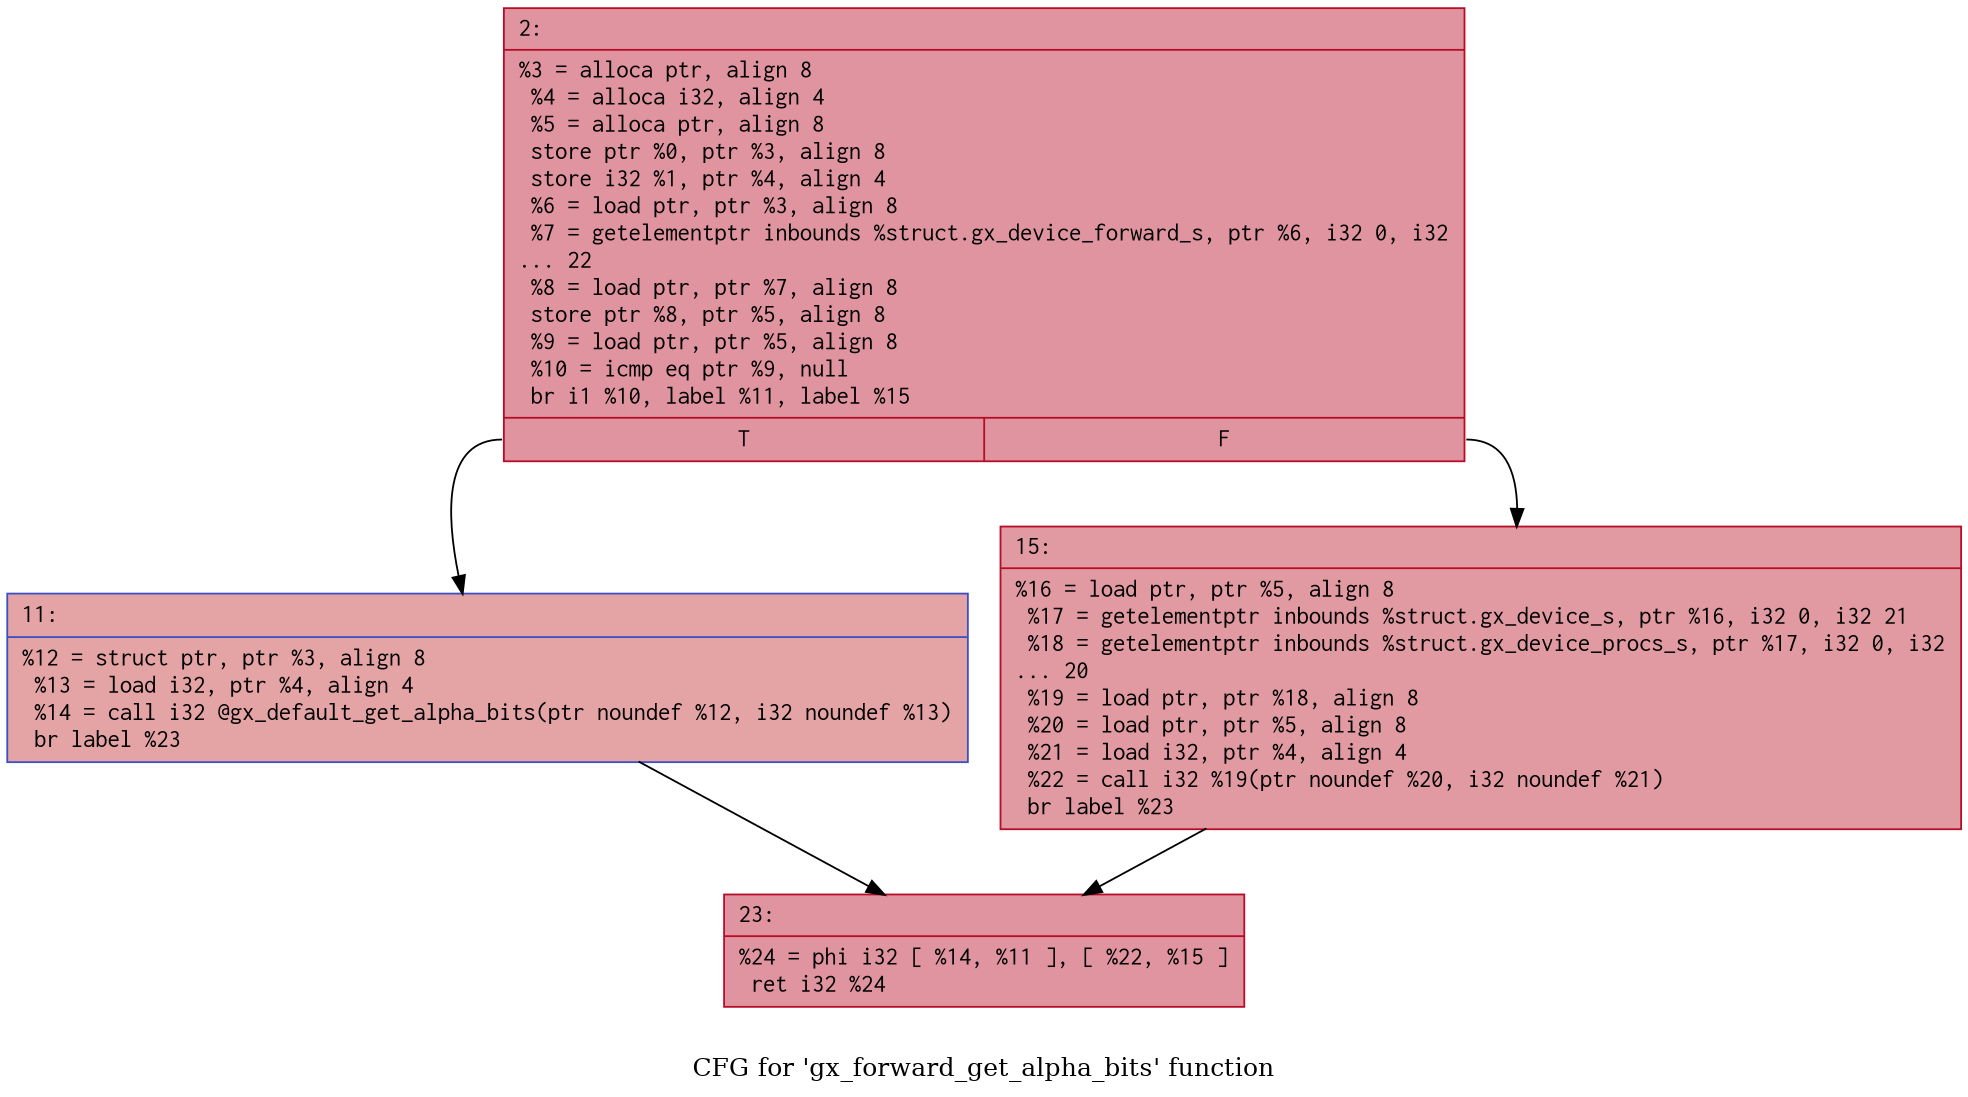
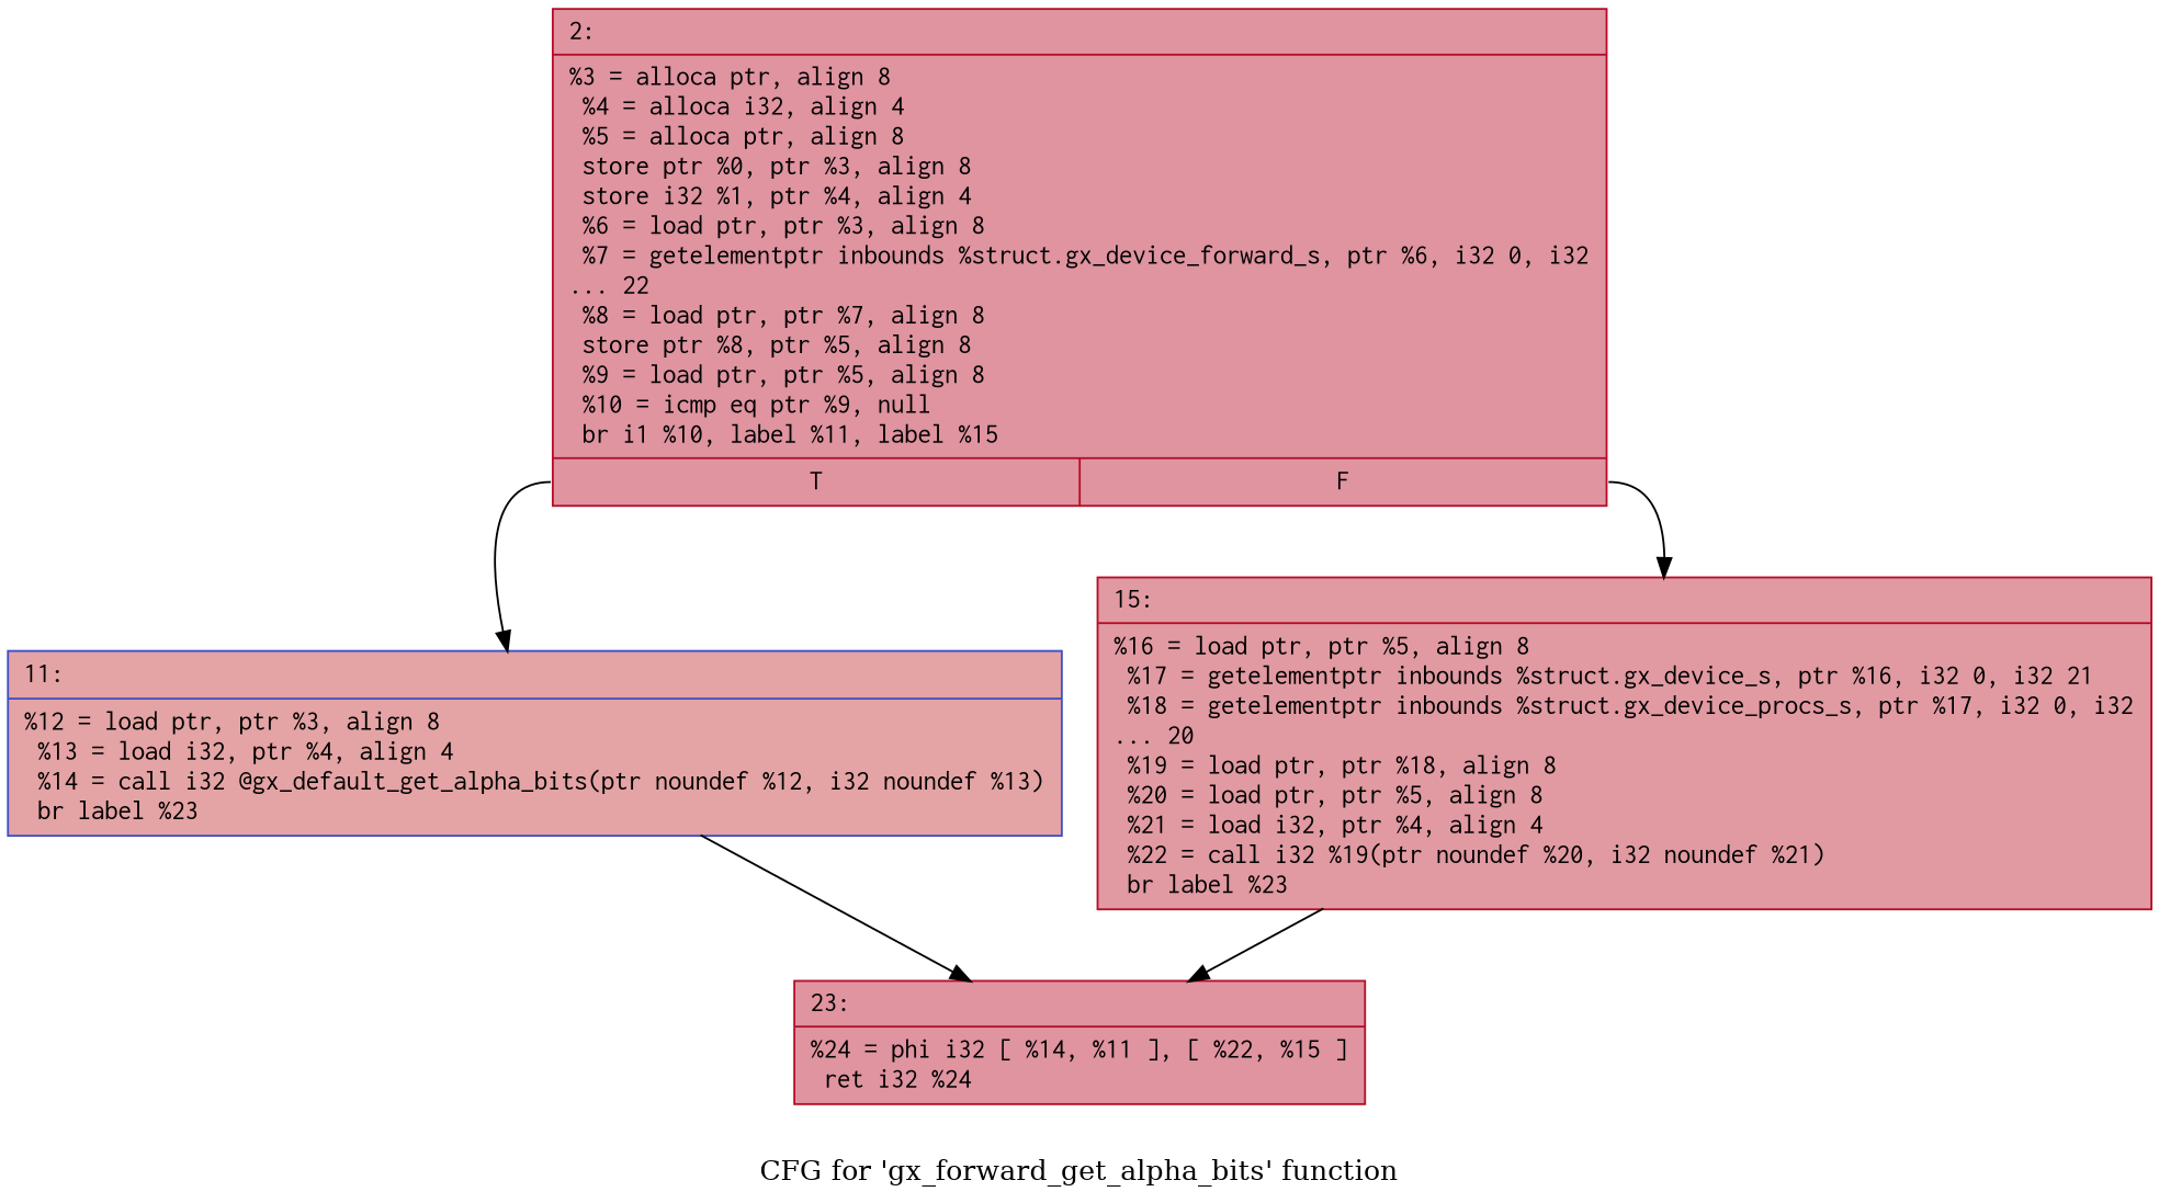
  digraph {
    label="CFG for 'gx_forward_get_alpha_bits' function"
    node [color="#b70d28ff" fillcolor="#b70d2870" fontname=Courier shape=record style=filled]
    n1 [label="{2:\l|  %3 = alloca ptr, align 8\l  %4 = alloca i32, align 4\l  %5 = alloca ptr, align 8\l  store ptr %0, ptr %3, align 8\l  store i32 %1, ptr %4, align 4\l  %6 = load ptr, ptr %3, align 8\l  %7 = getelementptr inbounds %struct.gx_device_forward_s, ptr %6, i32 0, i32\l... 22\l  %8 = load ptr, ptr %7, align 8\l  store ptr %8, ptr %5, align 8\l  %9 = load ptr, ptr %5, align 8\l  %10 = icmp eq ptr %9, null\l  br i1 %10, label %11, label %15\l|{<s0>T|<s1>F}}"]
-   n2 [color="#3d50c3ff" fillcolor="#c32e3170" label="{11:\l|  %12 = struct ptr, ptr %3, align 8\l  %13 = load i32, ptr %4, align 4\l  %14 = call i32 @gx_default_get_alpha_bits(ptr noundef %12, i32 noundef %13)\l  br label %23\l}"]
+   n2 [color="#3d50c3ff" fillcolor="#c32e3170" label="{11:\l|  %12 = load ptr, ptr %3, align 8\l  %13 = load i32, ptr %4, align 4\l  %14 = call i32 @gx_default_get_alpha_bits(ptr noundef %12, i32 noundef %13)\l  br label %23\l}"]
    n3 [fillcolor="#bb1b2c70" label="{15:\l|  %16 = load ptr, ptr %5, align 8\l  %17 = getelementptr inbounds %struct.gx_device_s, ptr %16, i32 0, i32 21\l  %18 = getelementptr inbounds %struct.gx_device_procs_s, ptr %17, i32 0, i32\l... 20\l  %19 = load ptr, ptr %18, align 8\l  %20 = load ptr, ptr %5, align 8\l  %21 = load i32, ptr %4, align 4\l  %22 = call i32 %19(ptr noundef %20, i32 noundef %21)\l  br label %23\l}"]
    n4 [label="{23:\l|  %24 = phi i32 [ %14, %11 ], [ %22, %15 ]\l  ret i32 %24\l}"]
    n1 -> n2 [tailport=s0]
    n1 -> n3 [tailport=s1]
    n2 -> n4
    n3 -> n4
  }
